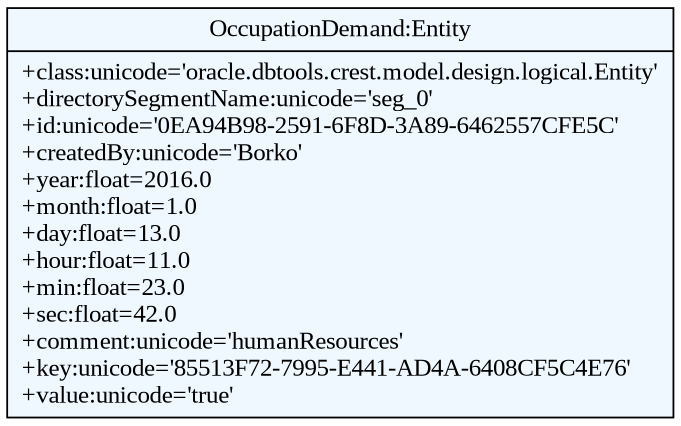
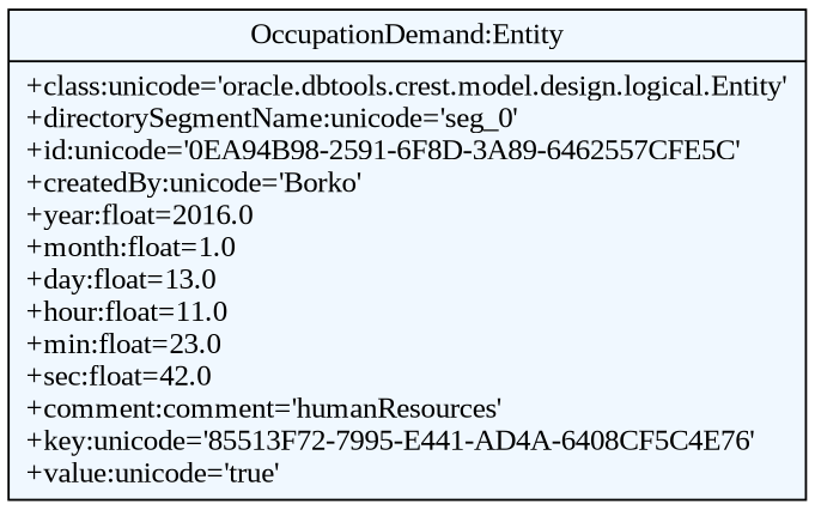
  digraph {
    fontname="Liberation Serif"
    fontsize=8
    nodesep=0.3
-   n1 [fillcolor=aliceblue label="{OccupationDemand:Entity|+class:unicode='oracle.dbtools.crest.model.design.logical.Entity'\l+directorySegmentName:unicode='seg_0'\l+id:unicode='0EA94B98-2591-6F8D-3A89-6462557CFE5C'\l+createdBy:unicode='Borko'\l+year:float=2016.0\l+month:float=1.0\l+day:float=13.0\l+hour:float=11.0\l+min:float=23.0\l+sec:float=42.0\l+comment:unicode='humanResources'\l+key:unicode='85513F72-7995-E441-AD4A-6408CF5C4E76'\l+value:unicode='true'\l}" shape=record style=filled fontname="Liberation Serif"]
+   n1 [fillcolor=aliceblue label="{OccupationDemand:Entity|+class:unicode='oracle.dbtools.crest.model.design.logical.Entity'\l+directorySegmentName:unicode='seg_0'\l+id:unicode='0EA94B98-2591-6F8D-3A89-6462557CFE5C'\l+createdBy:unicode='Borko'\l+year:float=2016.0\l+month:float=1.0\l+day:float=13.0\l+hour:float=11.0\l+min:float=23.0\l+sec:float=42.0\l+comment:comment='humanResources'\l+key:unicode='85513F72-7995-E441-AD4A-6408CF5C4E76'\l+value:unicode='true'\l}" shape=record style=filled fontname="Liberation Serif"]
  }
